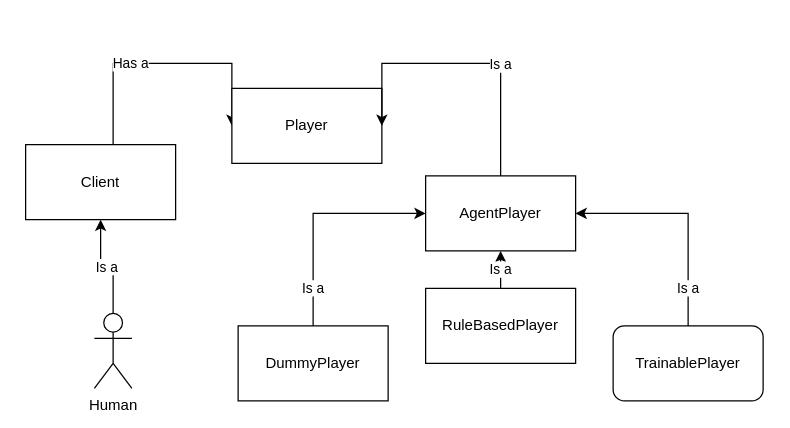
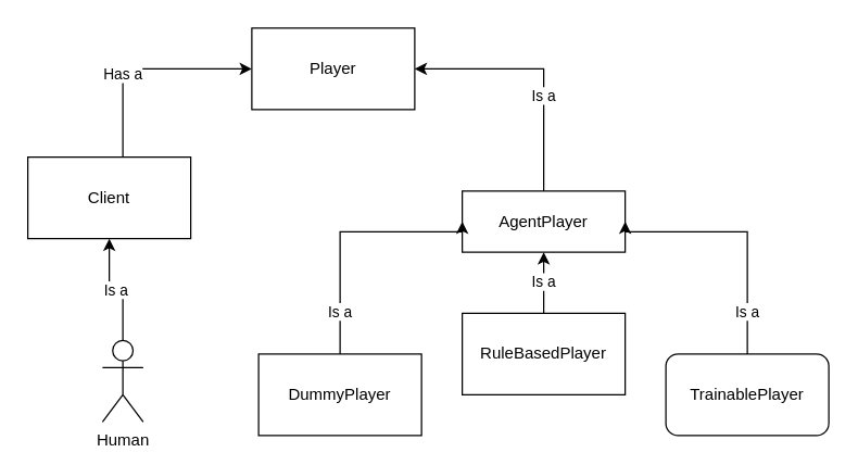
  <mxCell id="0" />
  <mxCell id="1" parent="0" />
  <mxCell id="2" value="Is a" style="edgeStyle=orthogonalEdgeStyle;rounded=0;orthogonalLoop=1;jettySize=auto;html=1;" edge="1" parent="1" source="3" target="5"><mxGeometry relative="1" as="geometry" /></mxCell>
  <mxCell id="3" value="Human" style="shape=umlActor;verticalLabelPosition=bottom;verticalAlign=top;html=1;outlineConnect=0;" vertex="1" parent="1"><mxGeometry x="75" y="250" width="30" height="60" as="geometry" /></mxCell>
  <mxCell id="4" value="Has a" style="edgeStyle=orthogonalEdgeStyle;rounded=0;orthogonalLoop=1;jettySize=auto;html=1;entryX=0;entryY=0.5;entryDx=0;entryDy=0;" edge="1" parent="1" source="5" target="6"><mxGeometry x="-0.243" relative="1" as="geometry"><Array as="points"><mxPoint x="90" y="50" /></Array><mxPoint as="offset" /></mxGeometry></mxCell>
  <mxCell id="5" value="Client" style="rounded=0;whiteSpace=wrap;html=1;" vertex="1" parent="1"><mxGeometry x="20" y="115" width="120" height="60" as="geometry" /></mxCell>
- <mxCell id="6" value="Player" style="rounded=0;whiteSpace=wrap;html=1;" vertex="1" parent="1"><mxGeometry x="185" y="70" width="120" height="60" as="geometry" /></mxCell>
+ <mxCell id="6" value="Player" style="rounded=0;whiteSpace=wrap;html=1;" vertex="1" parent="1"><mxGeometry x="185" y="20" width="120" height="60" as="geometry" /></mxCell>
  <mxCell id="7" value="Is a" style="edgeStyle=orthogonalEdgeStyle;rounded=0;orthogonalLoop=1;jettySize=auto;html=1;entryX=1;entryY=0.5;entryDx=0;entryDy=0;" edge="1" parent="1" source="8" target="6"><mxGeometry x="-0.243" relative="1" as="geometry"><Array as="points"><mxPoint x="400" y="50" /></Array><mxPoint as="offset" /></mxGeometry></mxCell>
- <mxCell id="8" value="AgentPlayer" style="rounded=0;whiteSpace=wrap;html=1;" vertex="1" parent="1"><mxGeometry x="340" y="140" width="120" height="60" as="geometry" /></mxCell>
+ <mxCell id="8" value="AgentPlayer" style="rounded=0;whiteSpace=wrap;html=1;" vertex="1" parent="1"><mxGeometry x="340" y="140" width="120" height="45" as="geometry" /></mxCell>
  <mxCell id="9" value="Is a" style="edgeStyle=orthogonalEdgeStyle;rounded=0;orthogonalLoop=1;jettySize=auto;html=1;entryX=0;entryY=0.5;entryDx=0;entryDy=0;" edge="1" parent="1" source="10" target="8"><mxGeometry x="-0.667" relative="1" as="geometry"><Array as="points"><mxPoint x="250" y="170" /></Array><mxPoint as="offset" /></mxGeometry></mxCell>
  <mxCell id="10" value="DummyPlayer" style="rounded=0;whiteSpace=wrap;html=1;" vertex="1" parent="1"><mxGeometry x="190" y="260" width="120" height="60" as="geometry" /></mxCell>
  <mxCell id="11" value="Is a" style="edgeStyle=orthogonalEdgeStyle;rounded=0;orthogonalLoop=1;jettySize=auto;html=1;entryX=0.5;entryY=1;entryDx=0;entryDy=0;" edge="1" parent="1" source="12" target="8"><mxGeometry relative="1" as="geometry" /></mxCell>
  <mxCell id="12" value="RuleBasedPlayer" style="rounded=0;whiteSpace=wrap;html=1;" vertex="1" parent="1"><mxGeometry x="340" y="230" width="120" height="60" as="geometry" /></mxCell>
  <mxCell id="13" value="Is a" style="edgeStyle=orthogonalEdgeStyle;rounded=0;orthogonalLoop=1;jettySize=auto;html=1;entryX=1;entryY=0.5;entryDx=0;entryDy=0;" edge="1" parent="1" source="14" target="8"><mxGeometry x="-0.667" relative="1" as="geometry"><Array as="points"><mxPoint x="550" y="170" /></Array><mxPoint as="offset" /></mxGeometry></mxCell>
  <mxCell id="14" value="TrainablePlayer" style="whiteSpace=wrap;html=1;rounded=1;" vertex="1" parent="1"><mxGeometry x="490" y="260" width="120" height="60" as="geometry" /></mxCell>
